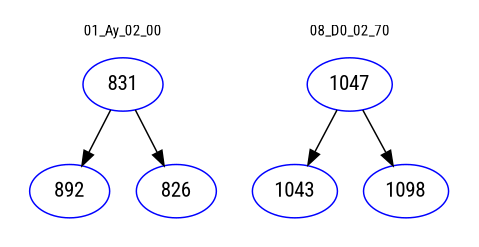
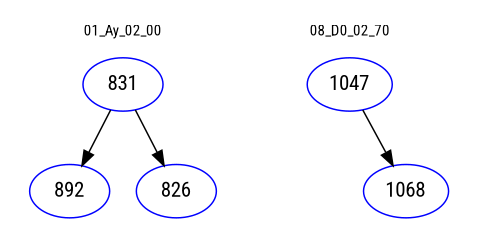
  digraph {
    fontname="Roboto Condensed"
    node [color=blue fontname="Roboto Condensed"]
    edge [color=black fontname="Roboto Condensed"]
    n1 [label=831]
    n2 [label=892]
    n3 [label=826]
    n4 [label=1047]
-   n5 [label=1043]
-   n6 [label=1098]
+   n6 [label=1068]
    subgraph cluster_1 {
      color=white
      fontsize=10
      label="01_Ay_02_00"
      n1
      n2
      n3
    }
    subgraph cluster_2 {
      color=white
      fontsize=10
      label="08_D0_02_70"
      n4
-     n5
      n6
    }
    n1 -> n2
    n1 -> n3
-   n4 -> n5
    n4 -> n6
  }
